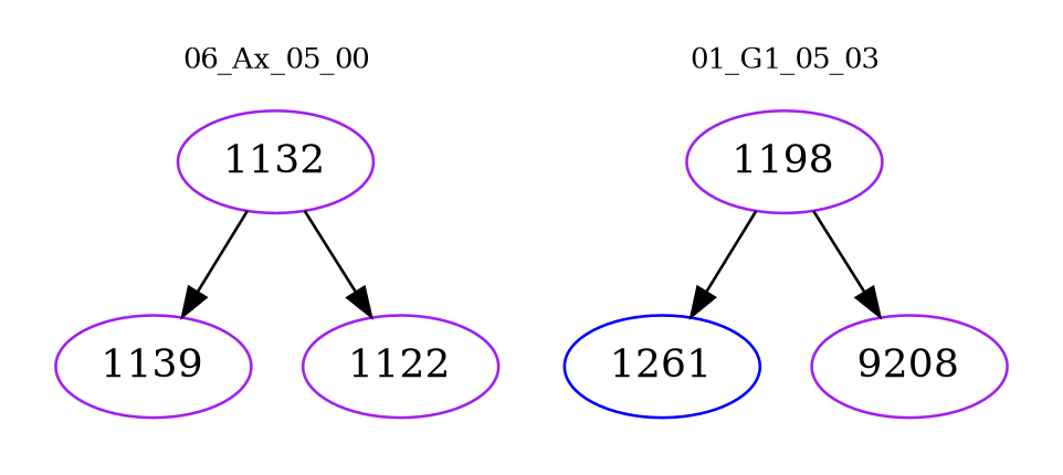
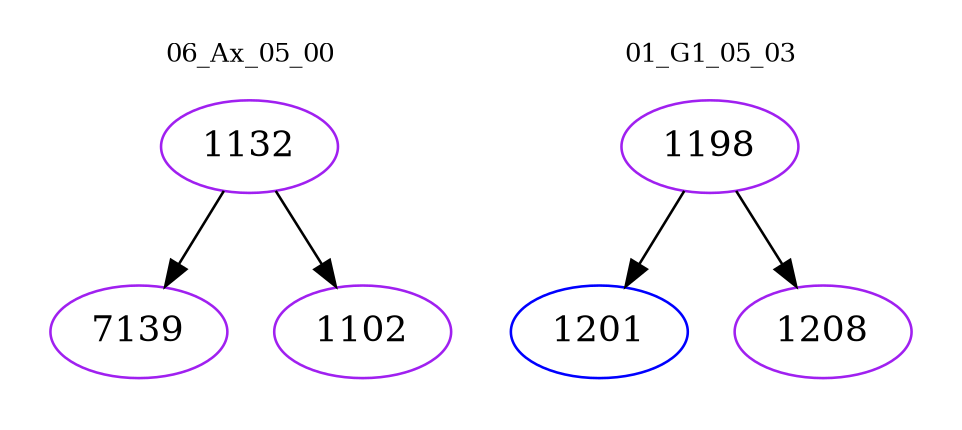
  digraph {
    node [color=purple]
    edge [color=black]
    n1 [label=1132]
-   n2 [label=1139]
-   n3 [label=1122]
+   n2 [label=7139]
+   n3 [label=1102]
    n4 [label=1198]
-   n5 [color=blue label=1261]
-   n6 [label=9208]
+   n5 [color=blue label=1201]
+   n6 [label=1208]
    subgraph cluster_1 {
      color=white
      fontsize=10
      label="06_Ax_05_00"
      n1
      n2
      n3
    }
    subgraph cluster_2 {
      color=white
      fontsize=10
      label="01_G1_05_03"
      n4
      n5
      n6
    }
    n1 -> n2
    n1 -> n3
    n4 -> n5
    n4 -> n6
  }
